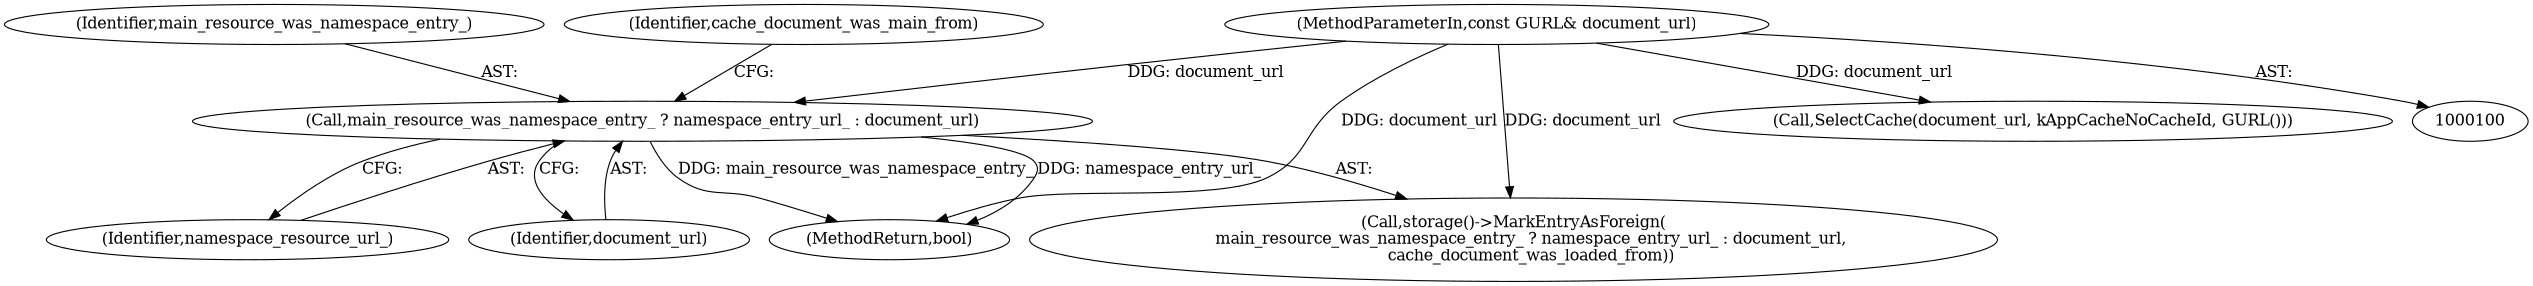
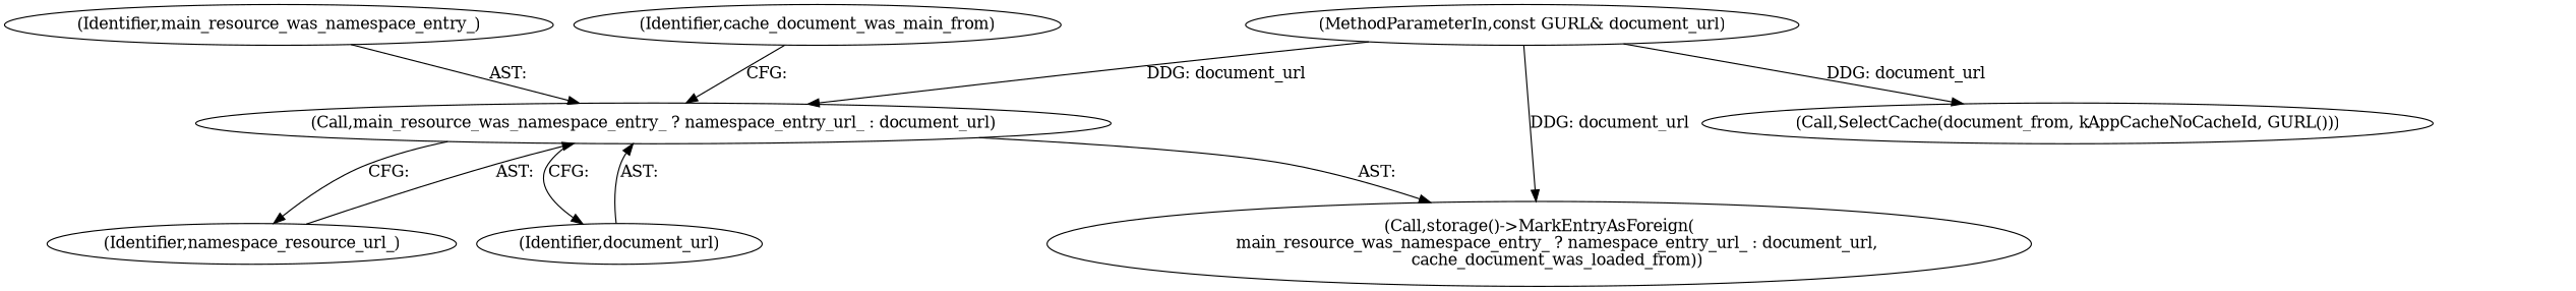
  digraph {
    n1 [label="(Call,main_resource_was_namespace_entry_ ? namespace_entry_url_ : document_url)"]
    n2 [label="(Identifier,namespace_resource_url_)"]
    n3 [label="(Identifier,document_url)"]
-   n4 [label="(MethodReturn,bool)"]
    n5 [label="(Call,storage()->MarkEntryAsForeign(\n       main_resource_was_namespace_entry_ ? namespace_entry_url_ : document_url,\n       cache_document_was_loaded_from))"]
    n6 [label="(MethodParameterIn,const GURL& document_url)"]
-   n7 [label="(Call,SelectCache(document_url, kAppCacheNoCacheId, GURL()))"]
-   1000100
+   n7 [label="(Call,SelectCache(document_from, kAppCacheNoCacheId, GURL()))"]
    n9 [label="(Identifier,main_resource_was_namespace_entry_)"]
    n10 [label="(Identifier,cache_document_was_main_from)"]
    n1 -> n2 [label="CFG: "]
    n1 -> n3 [label="CFG: "]
-   n1 -> n4 [label="DDG: main_resource_was_namespace_entry_"]
-   n1 -> n4 [label="DDG: namespace_entry_url_"]
    n1 -> n5 [label="AST: "]
    n2 -> n1 [label="AST: "]
    n3 -> n1 [label="AST: "]
    n6 -> n1 [label="DDG: document_url"]
-   n6 -> n4 [label="DDG: document_url"]
    n6 -> n5 [label="DDG: document_url"]
    n6 -> n7 [label="DDG: document_url"]
-   n6 -> 1000100 [label="AST: "]
    n9 -> n1 [label="AST: "]
    n10 -> n1 [label="CFG: "]
  }
